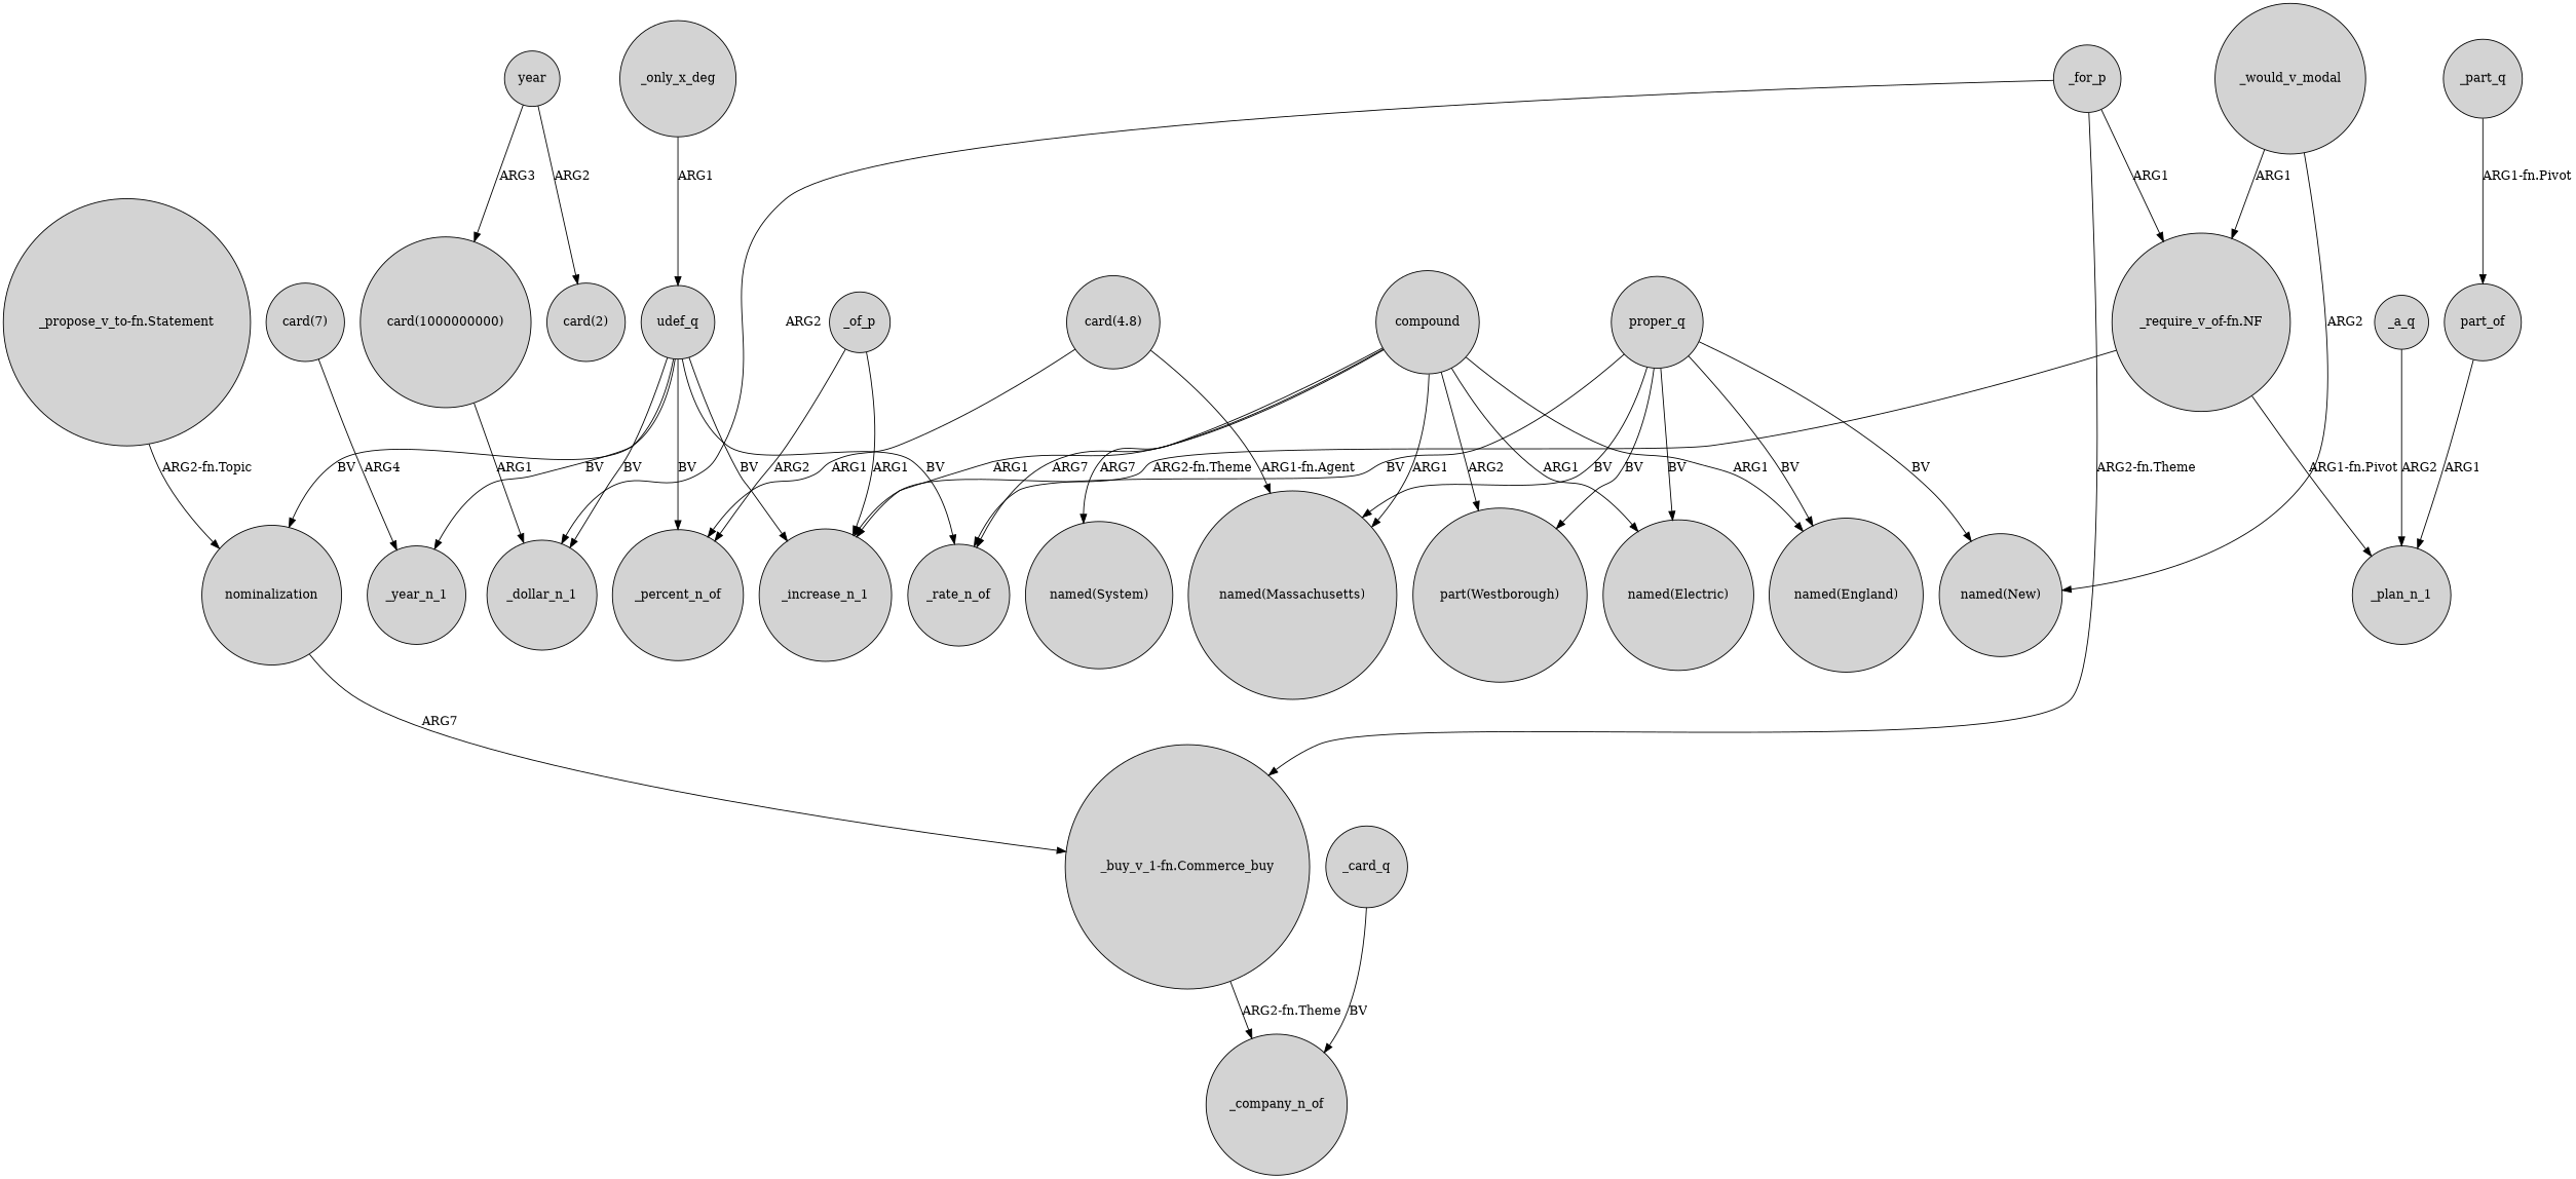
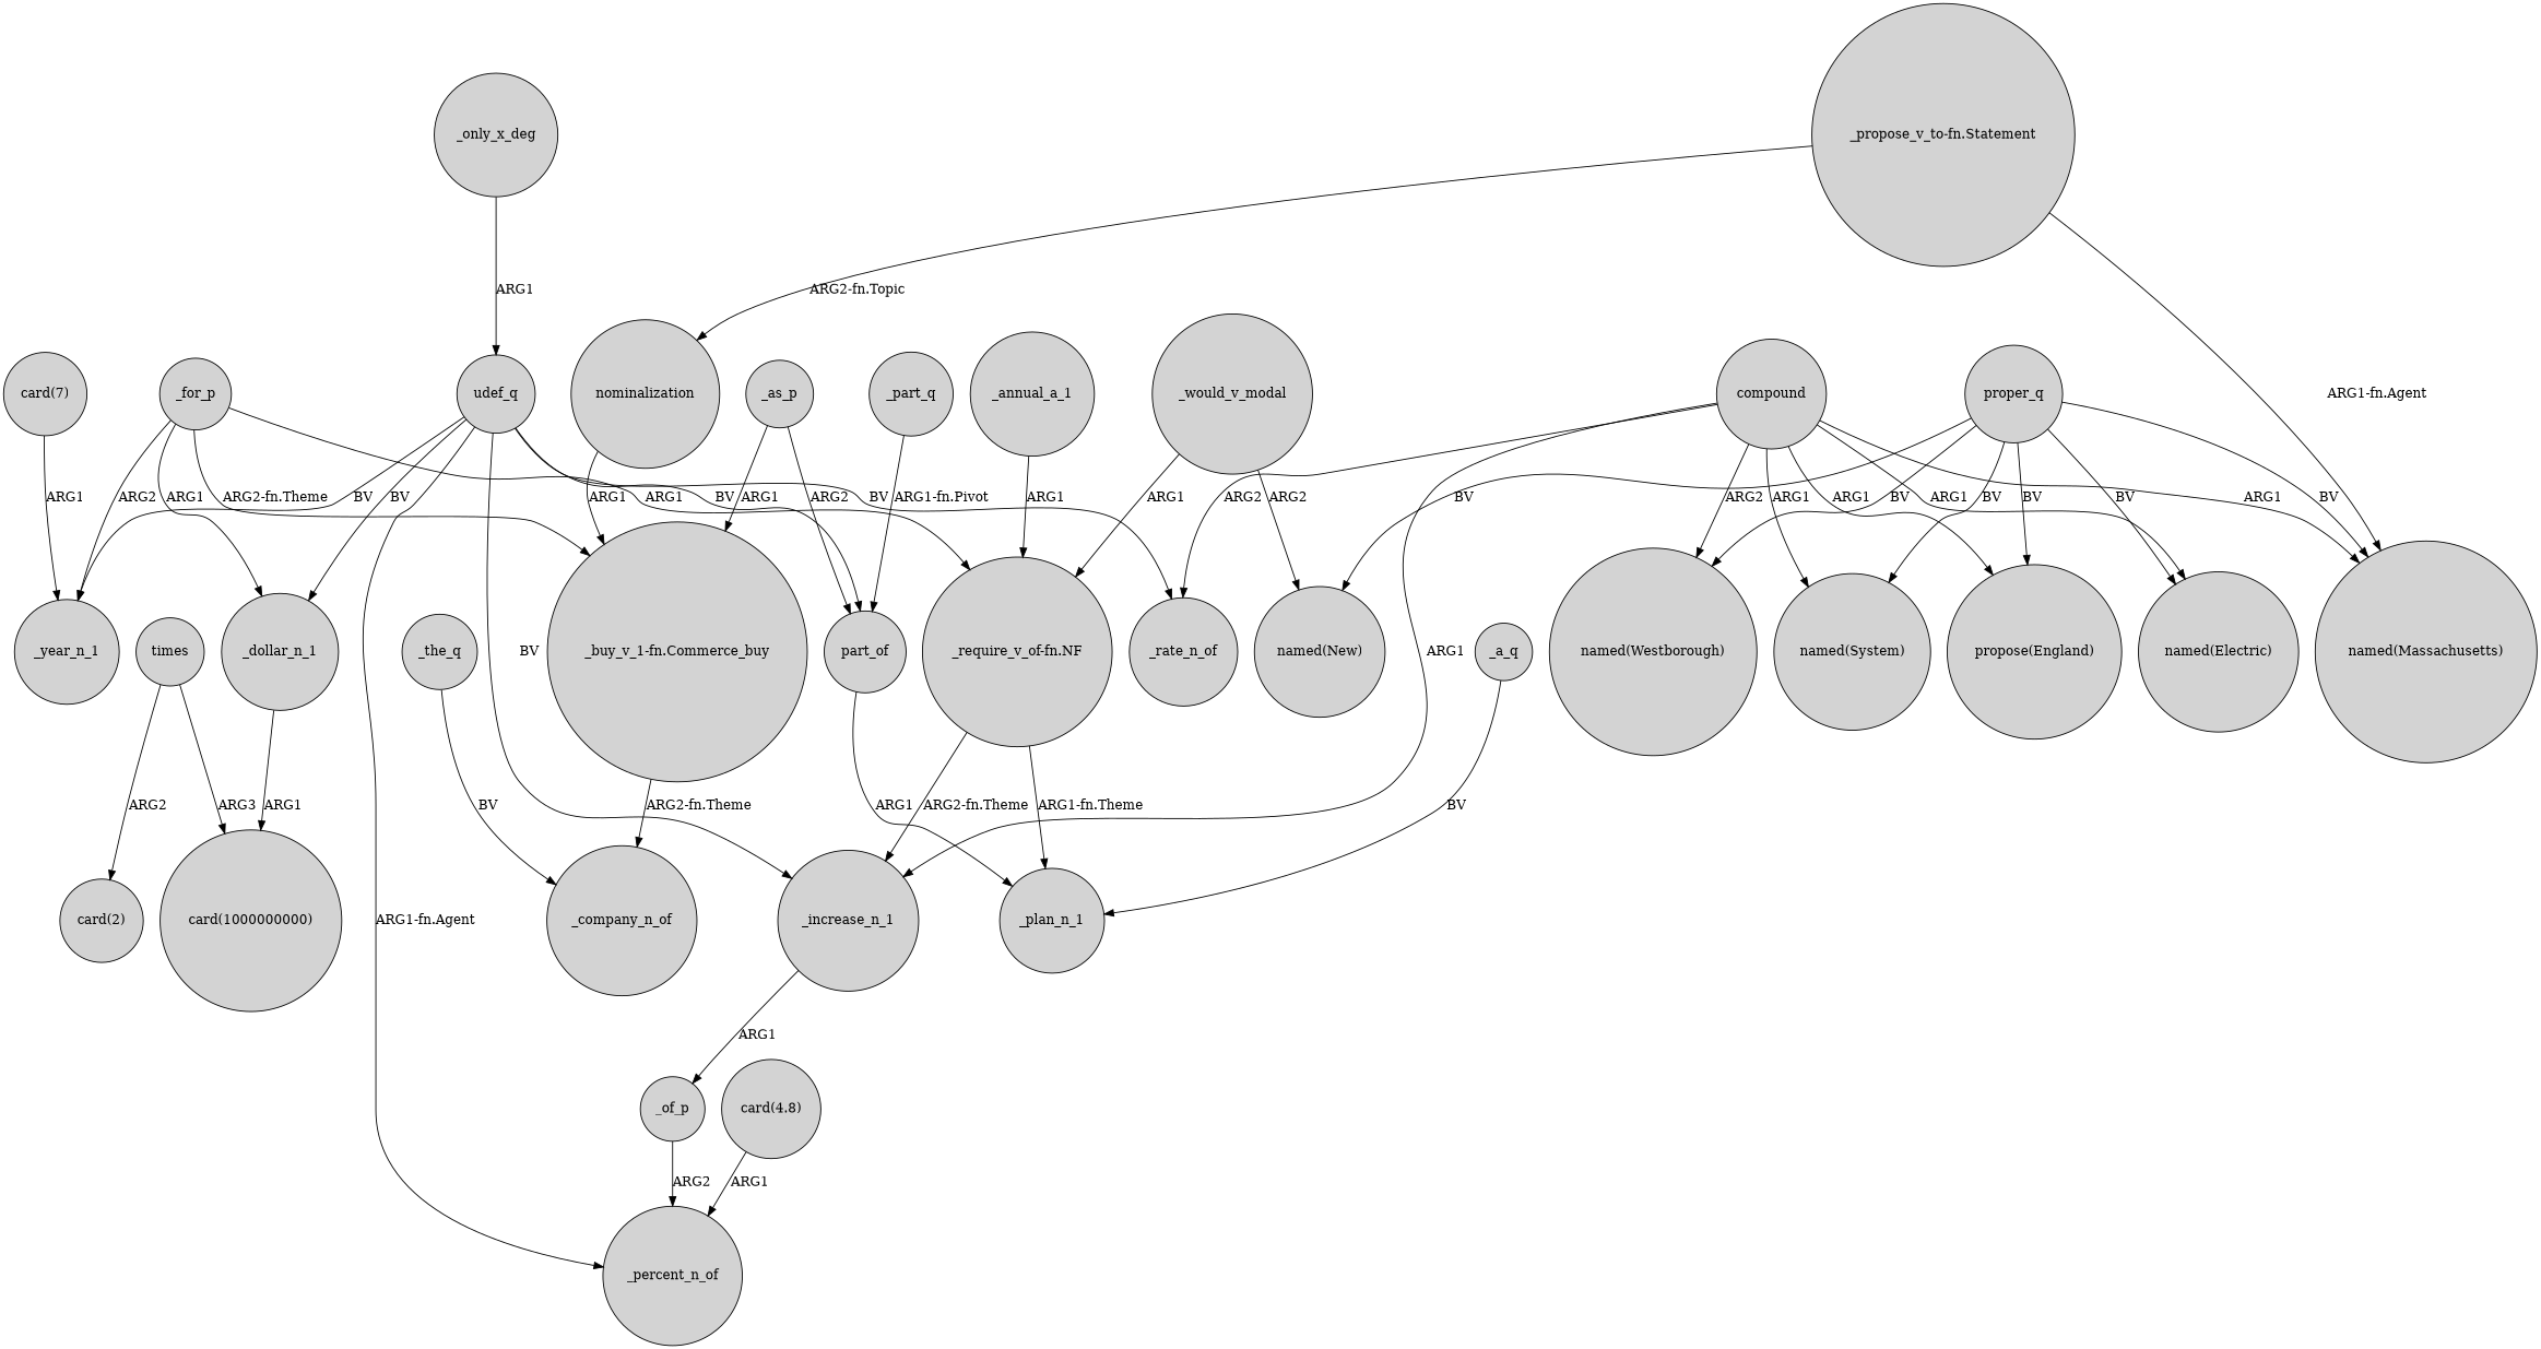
  digraph {
    node [shape=circle style=filled]
    _only_x_deg
    udef_q
    _year_n_1
    _dollar_n_1
    _rate_n_of
    _increase_n_1
    nominalization
    _percent_n_of
    "_buy_v_1-fn.Commerce_buy"
    compound
-   "named(Westborough)" [label="part(Westborough)"]
-   "named(England)"
+   "named(Westborough)"
+   "named(England)" [label="propose(England)"]
    "named(Electric)"
    "named(Massachusetts)"
    "named(System)"
    part_of
    _plan_n_1
    _for_p
    "_require_v_of-fn.NF"
    _company_n_of
+   _as_p
    proper_q
    "named(New)"
-   _the_q [label=_card_q]
+   _the_q
    "_propose_v_to-fn.Statement"
    _part_q
-   times [label=year]
+   times
    "card(1000000000)"
    "card(2)"
+   _annual_a_1
    _of_p
    _would_v_modal
    "card(4.8)"
    _a_q
    "card(7)"
    _only_x_deg -> udef_q [label=ARG1]
    udef_q -> _year_n_1 [label=BV]
    udef_q -> _dollar_n_1 [label=BV]
    udef_q -> _rate_n_of [label=BV]
    udef_q -> _increase_n_1 [label=BV]
-   udef_q -> nominalization [label=BV]
-   udef_q -> _percent_n_of [label=BV]
-   nominalization -> "_buy_v_1-fn.Commerce_buy" [label=ARG7]
+   udef_q -> part_of [label=BV]
+   udef_q -> _percent_n_of [label="ARG1-fn.Agent"]
+   nominalization -> "_buy_v_1-fn.Commerce_buy" [label=ARG1]
    "_buy_v_1-fn.Commerce_buy" -> _company_n_of [label="ARG2-fn.Theme"]
-   compound -> _rate_n_of [label=ARG7]
+   compound -> _rate_n_of [label=ARG2]
    compound -> _increase_n_1 [label=ARG1]
    compound -> "named(Westborough)" [label=ARG2]
    compound -> "named(England)" [label=ARG1]
    compound -> "named(Electric)" [label=ARG1]
    compound -> "named(Massachusetts)" [label=ARG1]
-   compound -> "named(System)" [label=ARG7]
+   compound -> "named(System)" [label=ARG1]
    part_of -> _plan_n_1 [label=ARG1]
-   _for_p -> _dollar_n_1 [label=ARG2]
+   _for_p -> _year_n_1 [label=ARG2]
+   _for_p -> _dollar_n_1 [label=ARG1]
    _for_p -> "_buy_v_1-fn.Commerce_buy" [label="ARG2-fn.Theme"]
    _for_p -> "_require_v_of-fn.NF" [label=ARG1]
    "_require_v_of-fn.NF" -> _increase_n_1 [label="ARG2-fn.Theme"]
-   "_require_v_of-fn.NF" -> _plan_n_1 [label="ARG1-fn.Pivot"]
+   "_require_v_of-fn.NF" -> _plan_n_1 [label="ARG1-fn.Theme"]
+   _as_p -> "_buy_v_1-fn.Commerce_buy" [label=ARG1]
+   _as_p -> part_of [label=ARG2]
    proper_q -> "named(Westborough)" [label=BV]
    proper_q -> "named(England)" [label=BV]
    proper_q -> "named(Electric)" [label=BV]
    proper_q -> "named(Massachusetts)" [label=BV]
-   proper_q -> _rate_n_of [label=BV]
+   proper_q -> "named(System)" [label=BV]
    proper_q -> "named(New)" [label=BV]
    _the_q -> _company_n_of [label=BV]
    "_propose_v_to-fn.Statement" -> nominalization [label="ARG2-fn.Topic"]
-   "card(4.8)" -> "named(Massachusetts)" [label="ARG1-fn.Agent"]
+   "_propose_v_to-fn.Statement" -> "named(Massachusetts)" [label="ARG1-fn.Agent"]
    _part_q -> part_of [label="ARG1-fn.Pivot"]
    times -> "card(1000000000)" [label=ARG3]
    times -> "card(2)" [label=ARG2]
-   "card(1000000000)" -> _dollar_n_1 [label=ARG1]
-   _of_p -> _increase_n_1 [label=ARG1]
+   _dollar_n_1 -> "card(1000000000)" [label=ARG1]
+   _annual_a_1 -> "_require_v_of-fn.NF" [label=ARG1]
+   _increase_n_1 -> _of_p [label=ARG1]
    _of_p -> _percent_n_of [label=ARG2]
    _would_v_modal -> "_require_v_of-fn.NF" [label=ARG1]
    _would_v_modal -> "named(New)" [label=ARG2]
    "card(4.8)" -> _percent_n_of [label=ARG1]
-   _a_q -> _plan_n_1 [label=ARG2]
-   "card(7)" -> _year_n_1 [label=ARG4]
+   _a_q -> _plan_n_1 [label=BV]
+   "card(7)" -> _year_n_1 [label=ARG1]
  }
